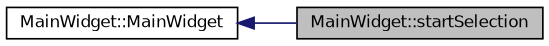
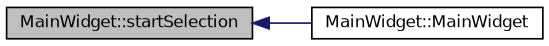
  digraph {
    rankdir=LR
    node [color=black fontname=Helvetica fontsize=10 shape=record style=filled]
    n1 [fillcolor=grey75 fontcolor=black height=0.2 label="MainWidget::startSelection" width=0.4]
    n2 [fillcolor=white height=0.2 label="MainWidget::MainWidget" width=0.4]
-   n2 -> n1 [color=midnightblue dir=back fontname=Helvetica fontsize=10 labelfontname=Helvetica labelfontsize=10 style=solid]
+   n1 -> n2 [color=midnightblue dir=back fontname=Helvetica fontsize=10 labelfontname=Helvetica labelfontsize=10 style=solid]
  }
